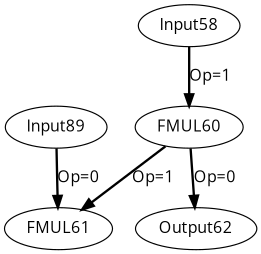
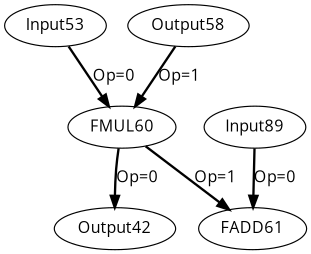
  digraph {
    fontname="Open Sans"
    node [fontname="Open Sans" offset="0, 0" opcode=Input]
    edge [color=black fontname="Open Sans" operand=0 style=bold]
+   Input53 [pattern="4, 8, -28, 4, 4, 4, 4, 1"]
    FMUL60 [opcode=FMUL offset=""]
-   FADD61 [opcode=FADD label=FMUL61 offset=""]
-   Output62 [opcode=Output pattern="0, 8, 4, 4, 4, 4, 4, 1"]
-   Input58 [pattern="16, 8, -108, 4, -124, 4, 4, 1"]
+   FADD61 [opcode=FADD offset=""]
+   Output62 [opcode=Output pattern="0, 8, 4, 4, 4, 4, 4, 1" label=Output42]
+   Input58 [pattern="16, 8, -108, 4, -124, 4, 4, 1" label=Output58]
    n6 [label=Input89 pattern="0, 8, 4, 4, 4, 4, 4, 1"]
+   Input53 -> FMUL60 [label="Op=0"]
    FMUL60 -> FADD61 [label="Op=1" operand=1]
    FMUL60 -> Output62 [label="Op=0"]
    Input58 -> FMUL60 [label="Op=1" operand=1]
    n6 -> FADD61 [label="Op=0"]
  }
